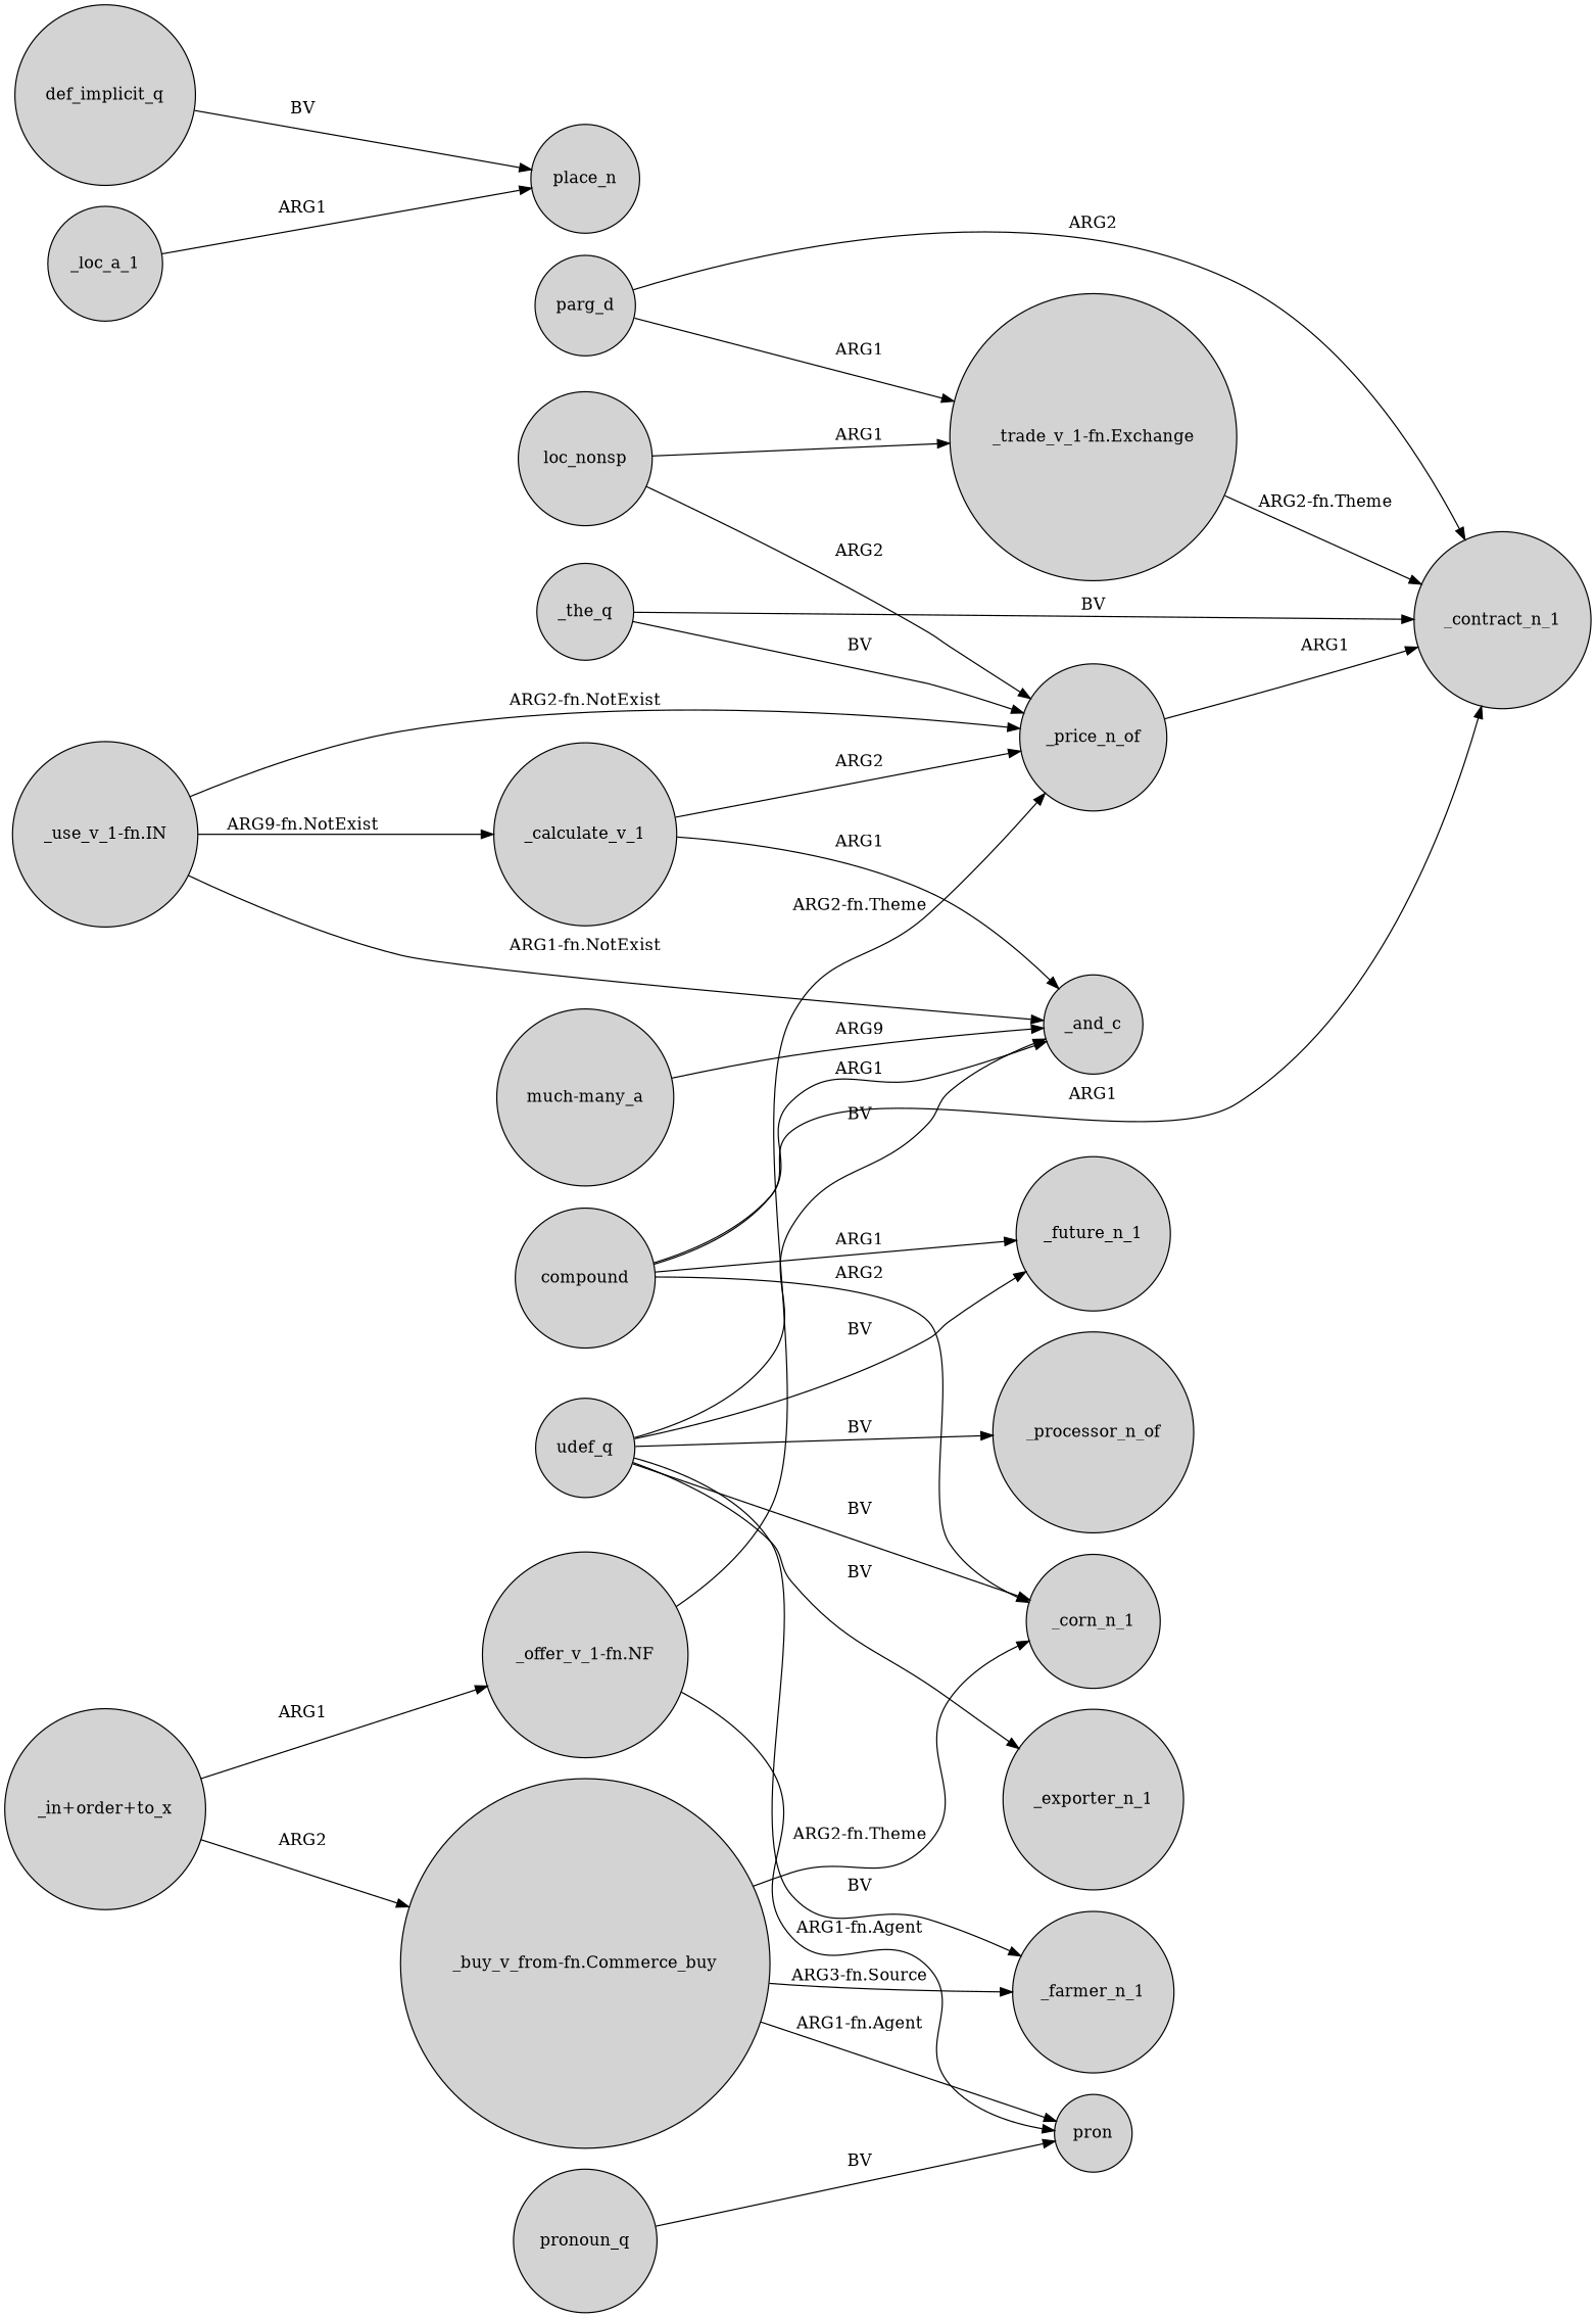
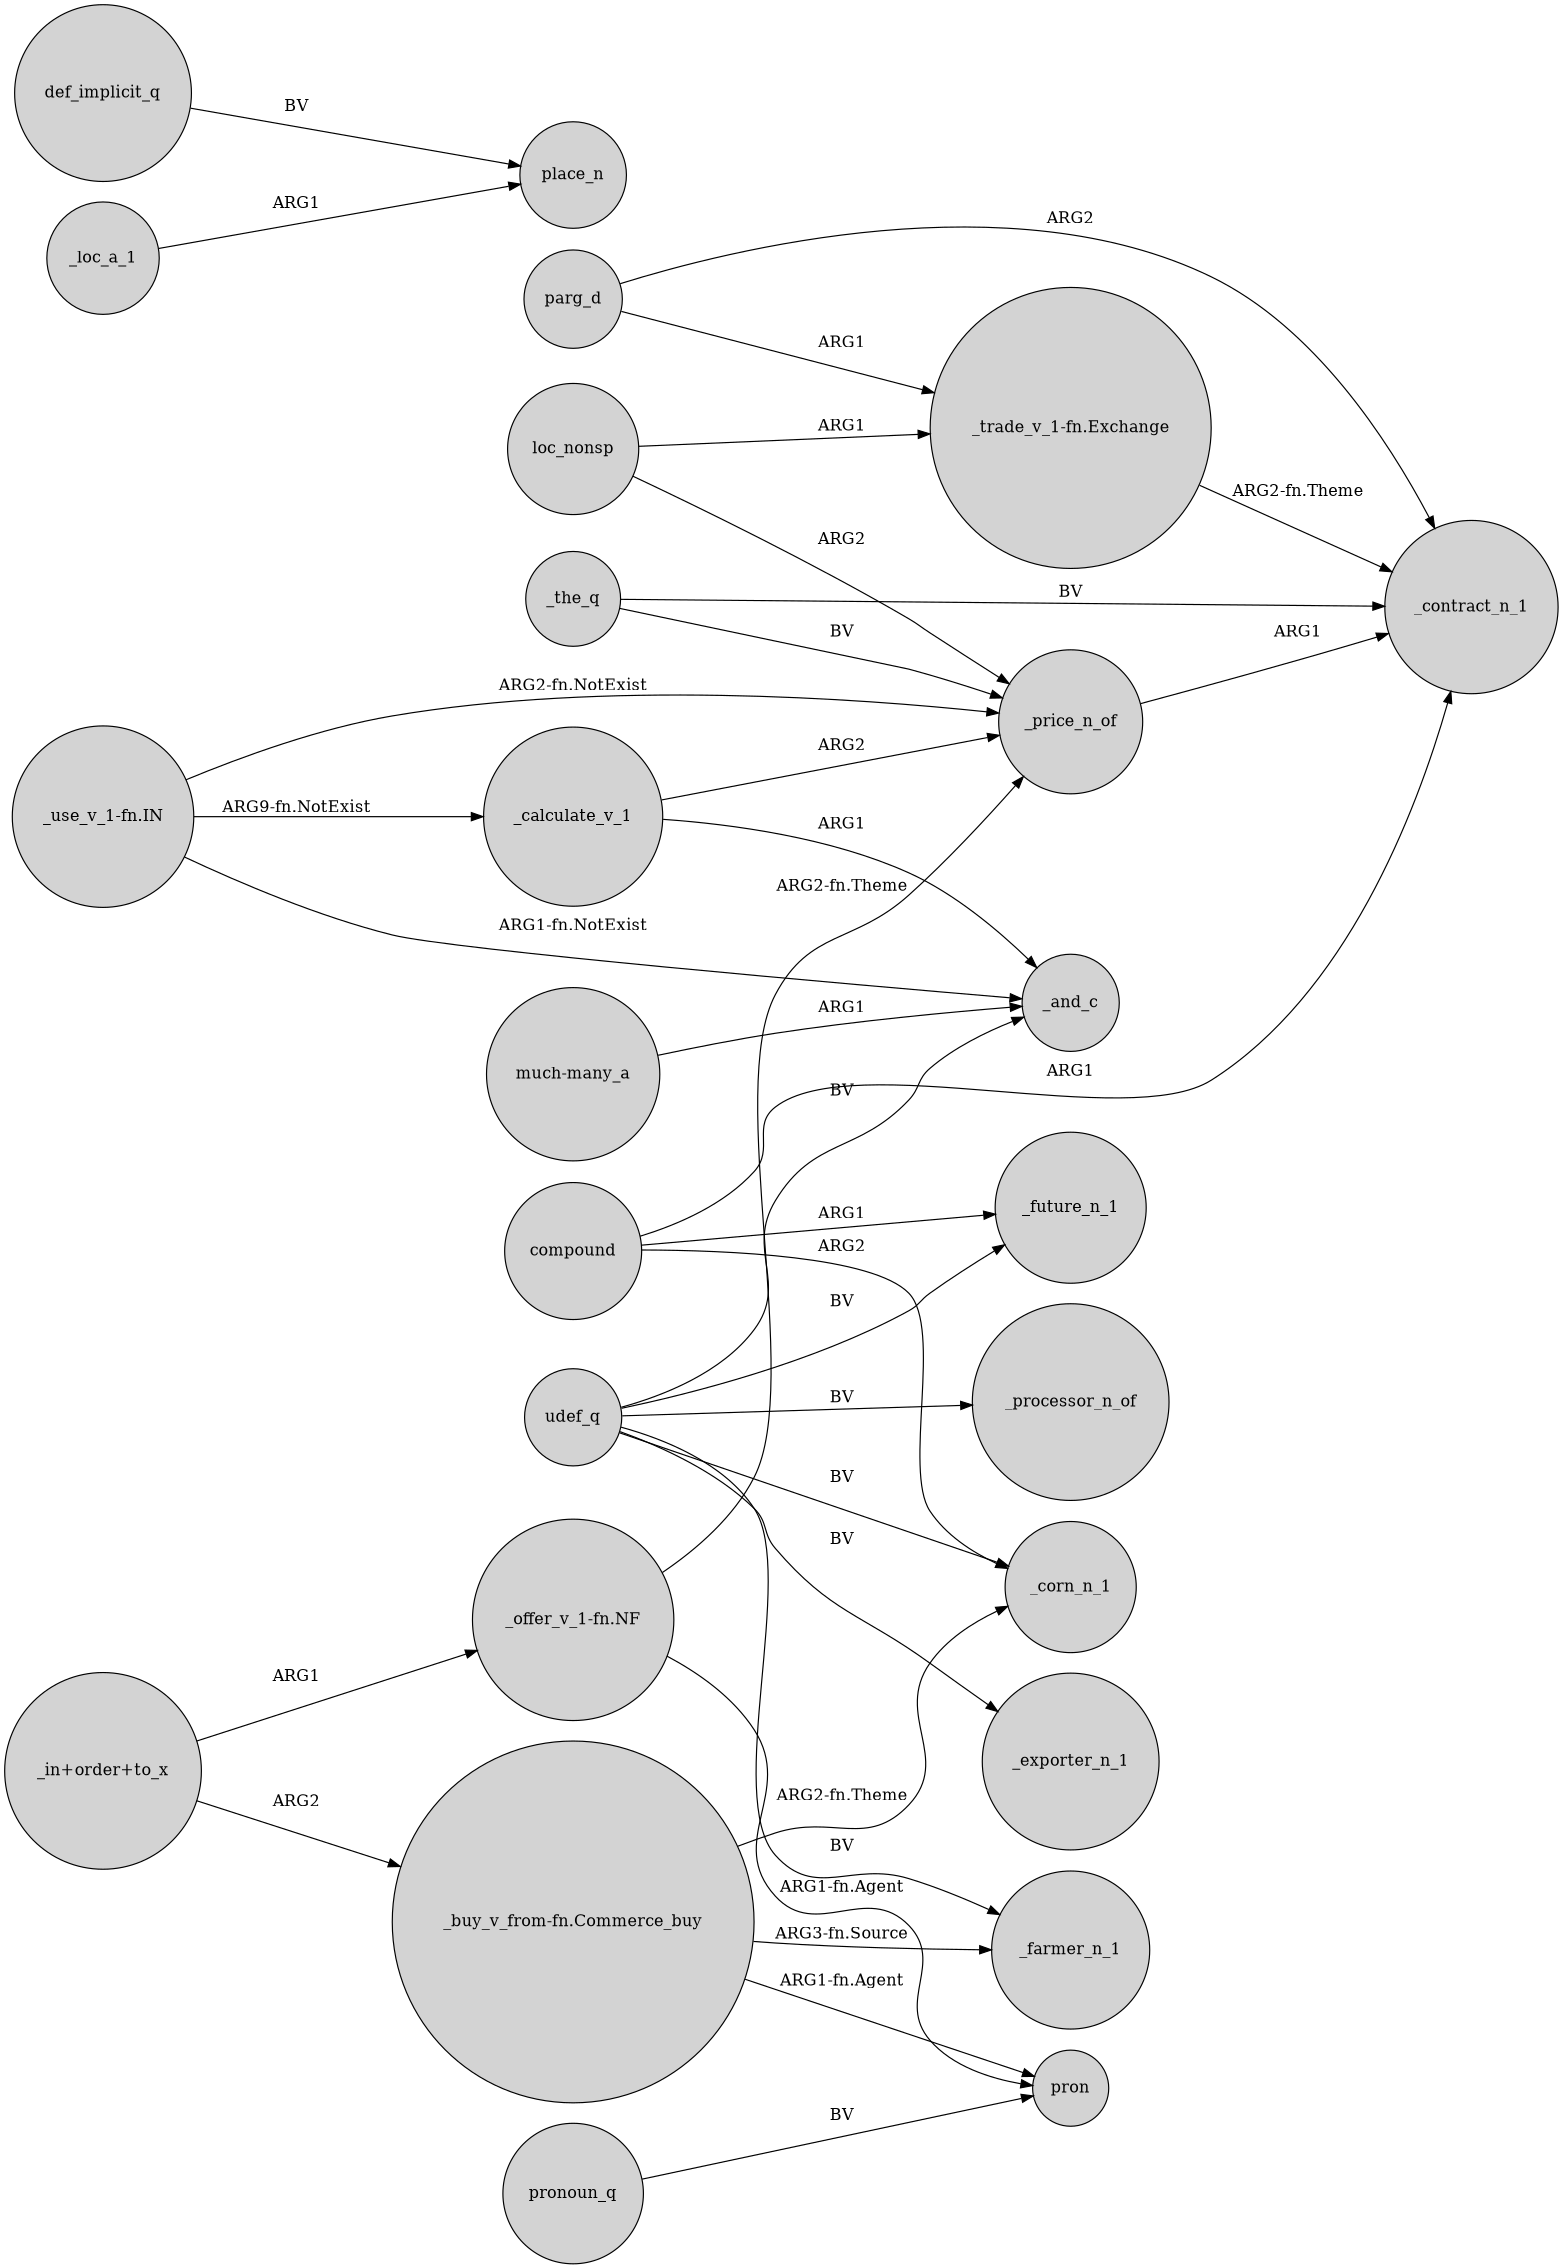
  digraph {
    rankdir=LR
    node [shape=circle style=filled]
    loc_nonsp
    "_trade_v_1-fn.Exchange"
    _price_n_of
    _contract_n_1
    compound
    _future_n_1
    _and_c
    _corn_n_1
    "_buy_v_from-fn.Commerce_buy"
    _farmer_n_1
    pron
    parg_d
    udef_q
    _processor_n_of
    _exporter_n_1
    _calculate_v_1
    "_use_v_1-fn.IN"
    def_implicit_q
    place_n
    "much-many_a"
    _the_q
    "_in+order+to_x"
    "_offer_v_1-fn.NF"
    pronoun_q
    n25 [label=_loc_a_1]
    loc_nonsp -> "_trade_v_1-fn.Exchange" [label=ARG1]
    loc_nonsp -> _price_n_of [label=ARG2]
    "_trade_v_1-fn.Exchange" -> _contract_n_1 [label="ARG2-fn.Theme"]
    _price_n_of -> _contract_n_1 [label=ARG1]
    compound -> _contract_n_1 [label=ARG1]
    compound -> _future_n_1 [label=ARG1]
-   compound -> _and_c [label=ARG1]
    compound -> _corn_n_1 [label=ARG2]
    "_buy_v_from-fn.Commerce_buy" -> _corn_n_1 [label="ARG2-fn.Theme"]
    "_buy_v_from-fn.Commerce_buy" -> _farmer_n_1 [label="ARG3-fn.Source"]
    "_buy_v_from-fn.Commerce_buy" -> pron [label="ARG1-fn.Agent"]
    parg_d -> "_trade_v_1-fn.Exchange" [label=ARG1]
    parg_d -> _contract_n_1 [label=ARG2]
    udef_q -> _future_n_1 [label=BV]
    udef_q -> _and_c [label=BV]
    udef_q -> _corn_n_1 [label=BV]
    udef_q -> _farmer_n_1 [label=BV]
    udef_q -> _processor_n_of [label=BV]
    udef_q -> _exporter_n_1 [label=BV]
    _calculate_v_1 -> _price_n_of [label=ARG2]
    _calculate_v_1 -> _and_c [label=ARG1]
    "_use_v_1-fn.IN" -> _price_n_of [label="ARG2-fn.NotExist"]
    "_use_v_1-fn.IN" -> _and_c [label="ARG1-fn.NotExist"]
    "_use_v_1-fn.IN" -> _calculate_v_1 [label="ARG9-fn.NotExist"]
    def_implicit_q -> place_n [label=BV]
-   "much-many_a" -> _and_c [label=ARG9]
+   "much-many_a" -> _and_c [label=ARG1]
    _the_q -> _price_n_of [label=BV]
    _the_q -> _contract_n_1 [label=BV]
    "_in+order+to_x" -> "_buy_v_from-fn.Commerce_buy" [label=ARG2]
    "_in+order+to_x" -> "_offer_v_1-fn.NF" [label=ARG1]
    "_offer_v_1-fn.NF" -> _price_n_of [label="ARG2-fn.Theme"]
    "_offer_v_1-fn.NF" -> pron [label="ARG1-fn.Agent"]
    pronoun_q -> pron [label=BV]
    n25 -> place_n [label=ARG1]
  }
